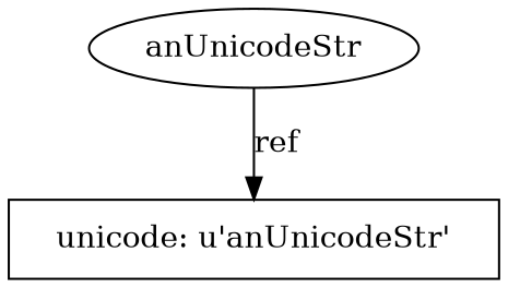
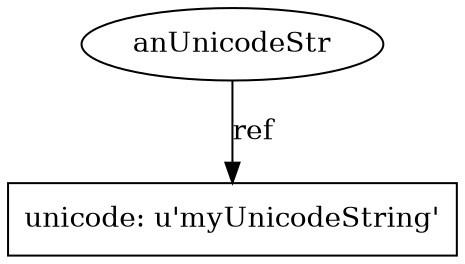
  digraph {
    n1 [label=anUnicodeStr shape=ellipse]
-   n2 [label="unicode: u'anUnicodeStr'" shape=box]
+   n2 [label="unicode: u'myUnicodeString'" shape=box]
    n1 -> n2 [label=ref]
  }
